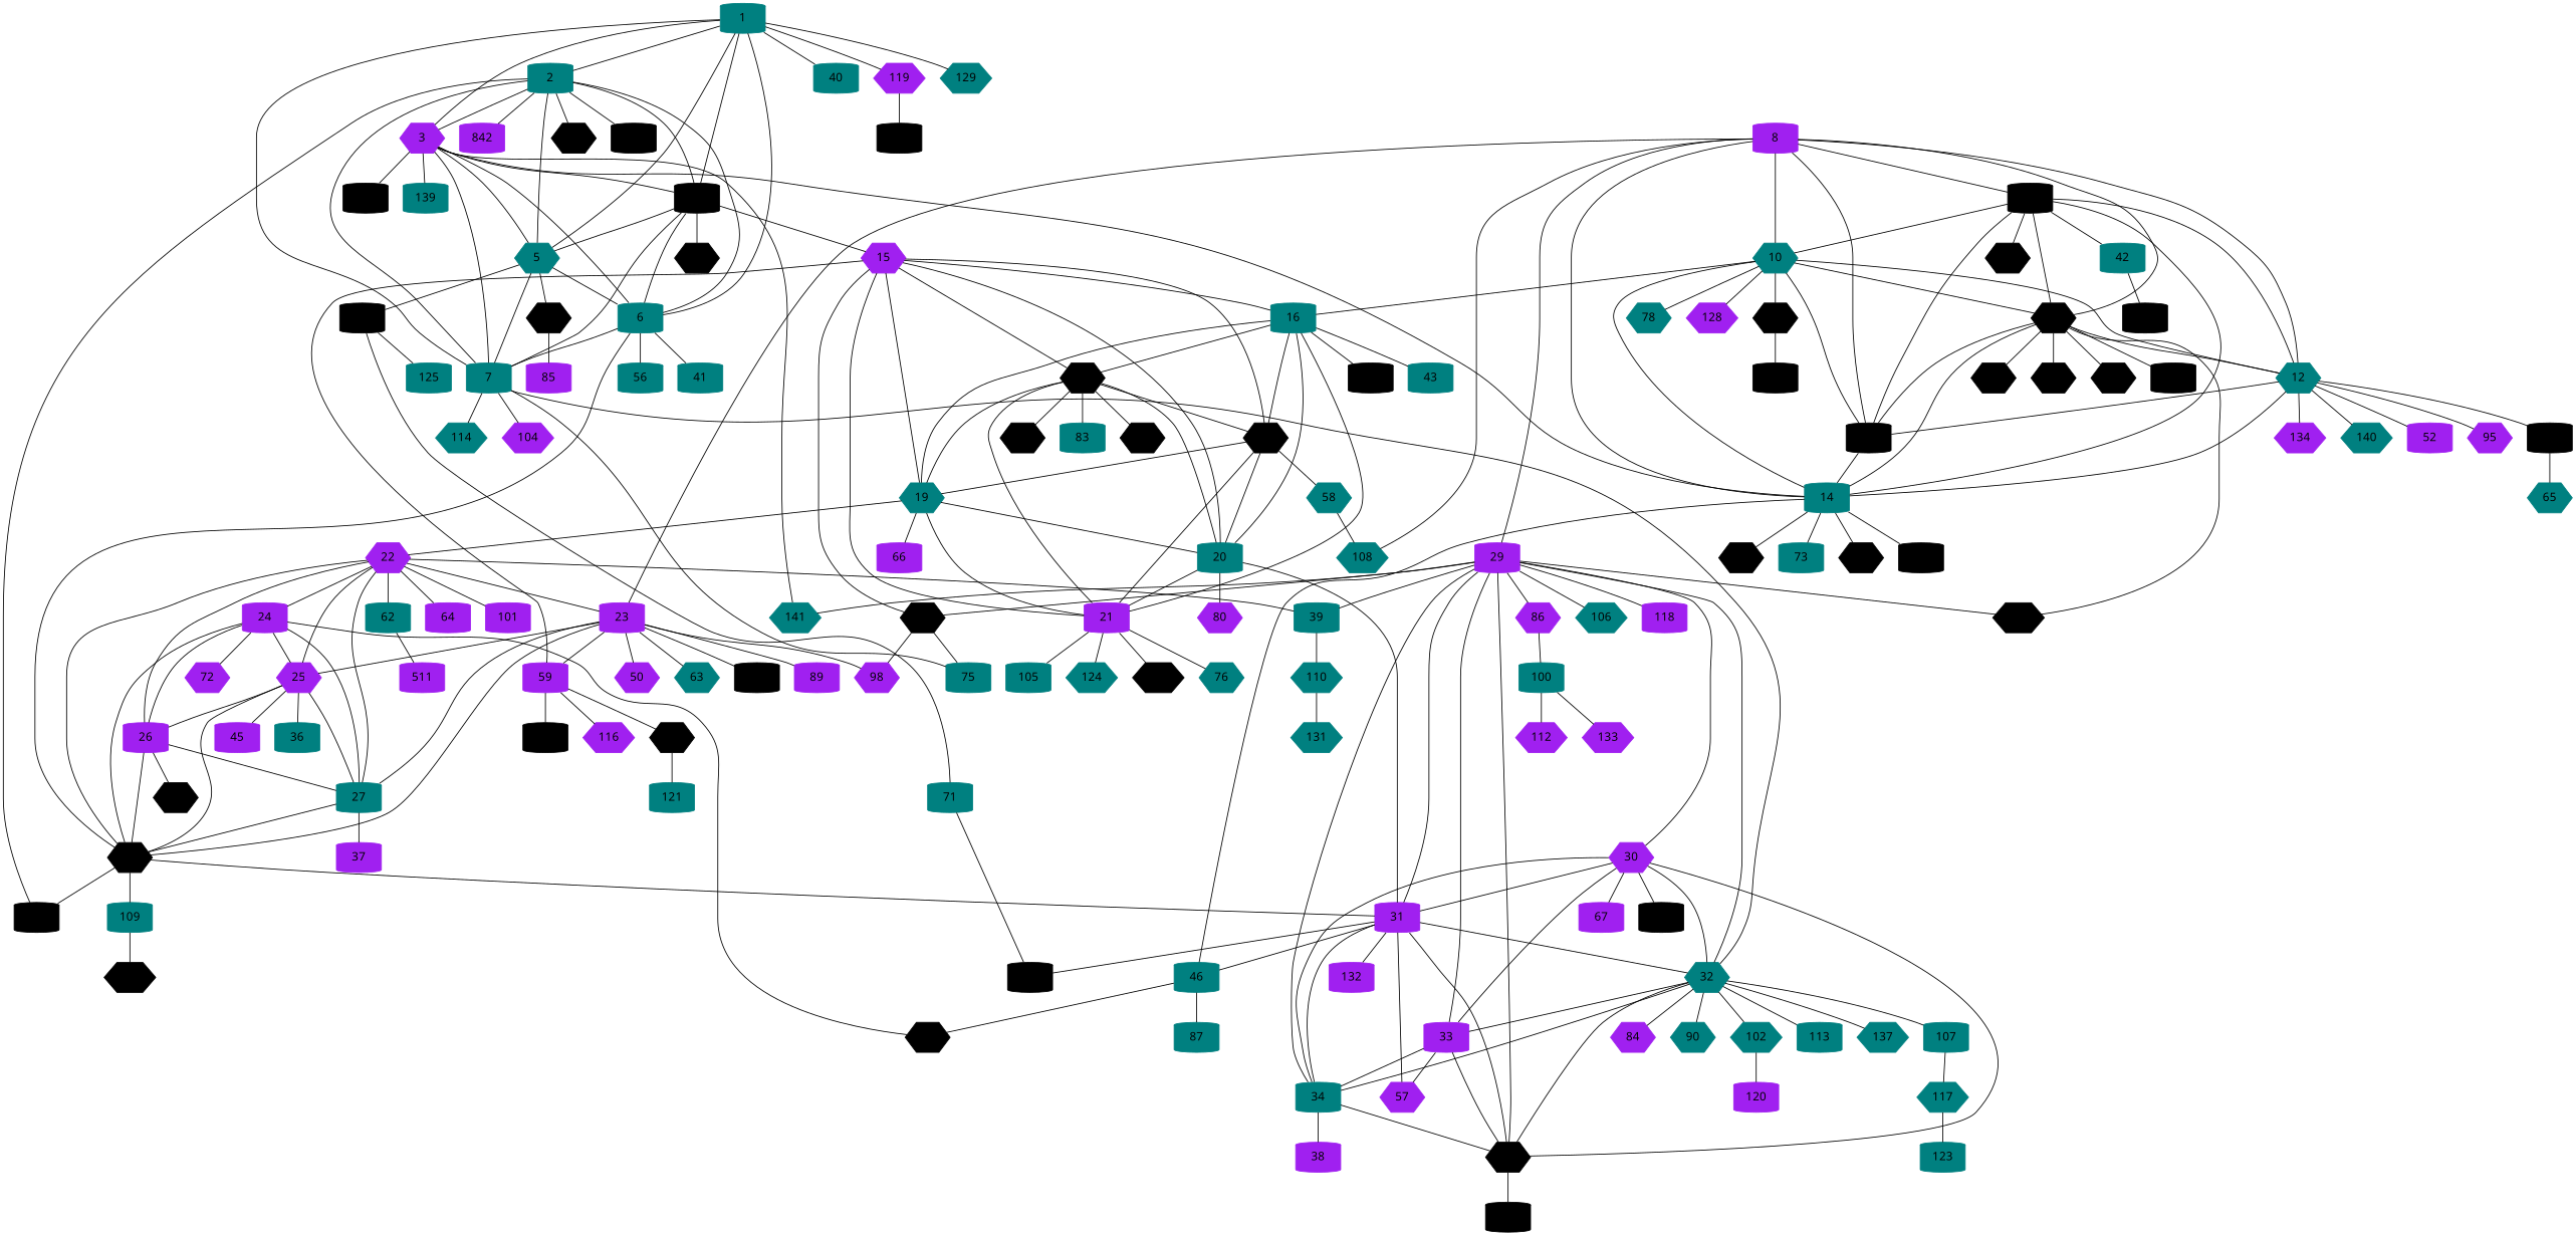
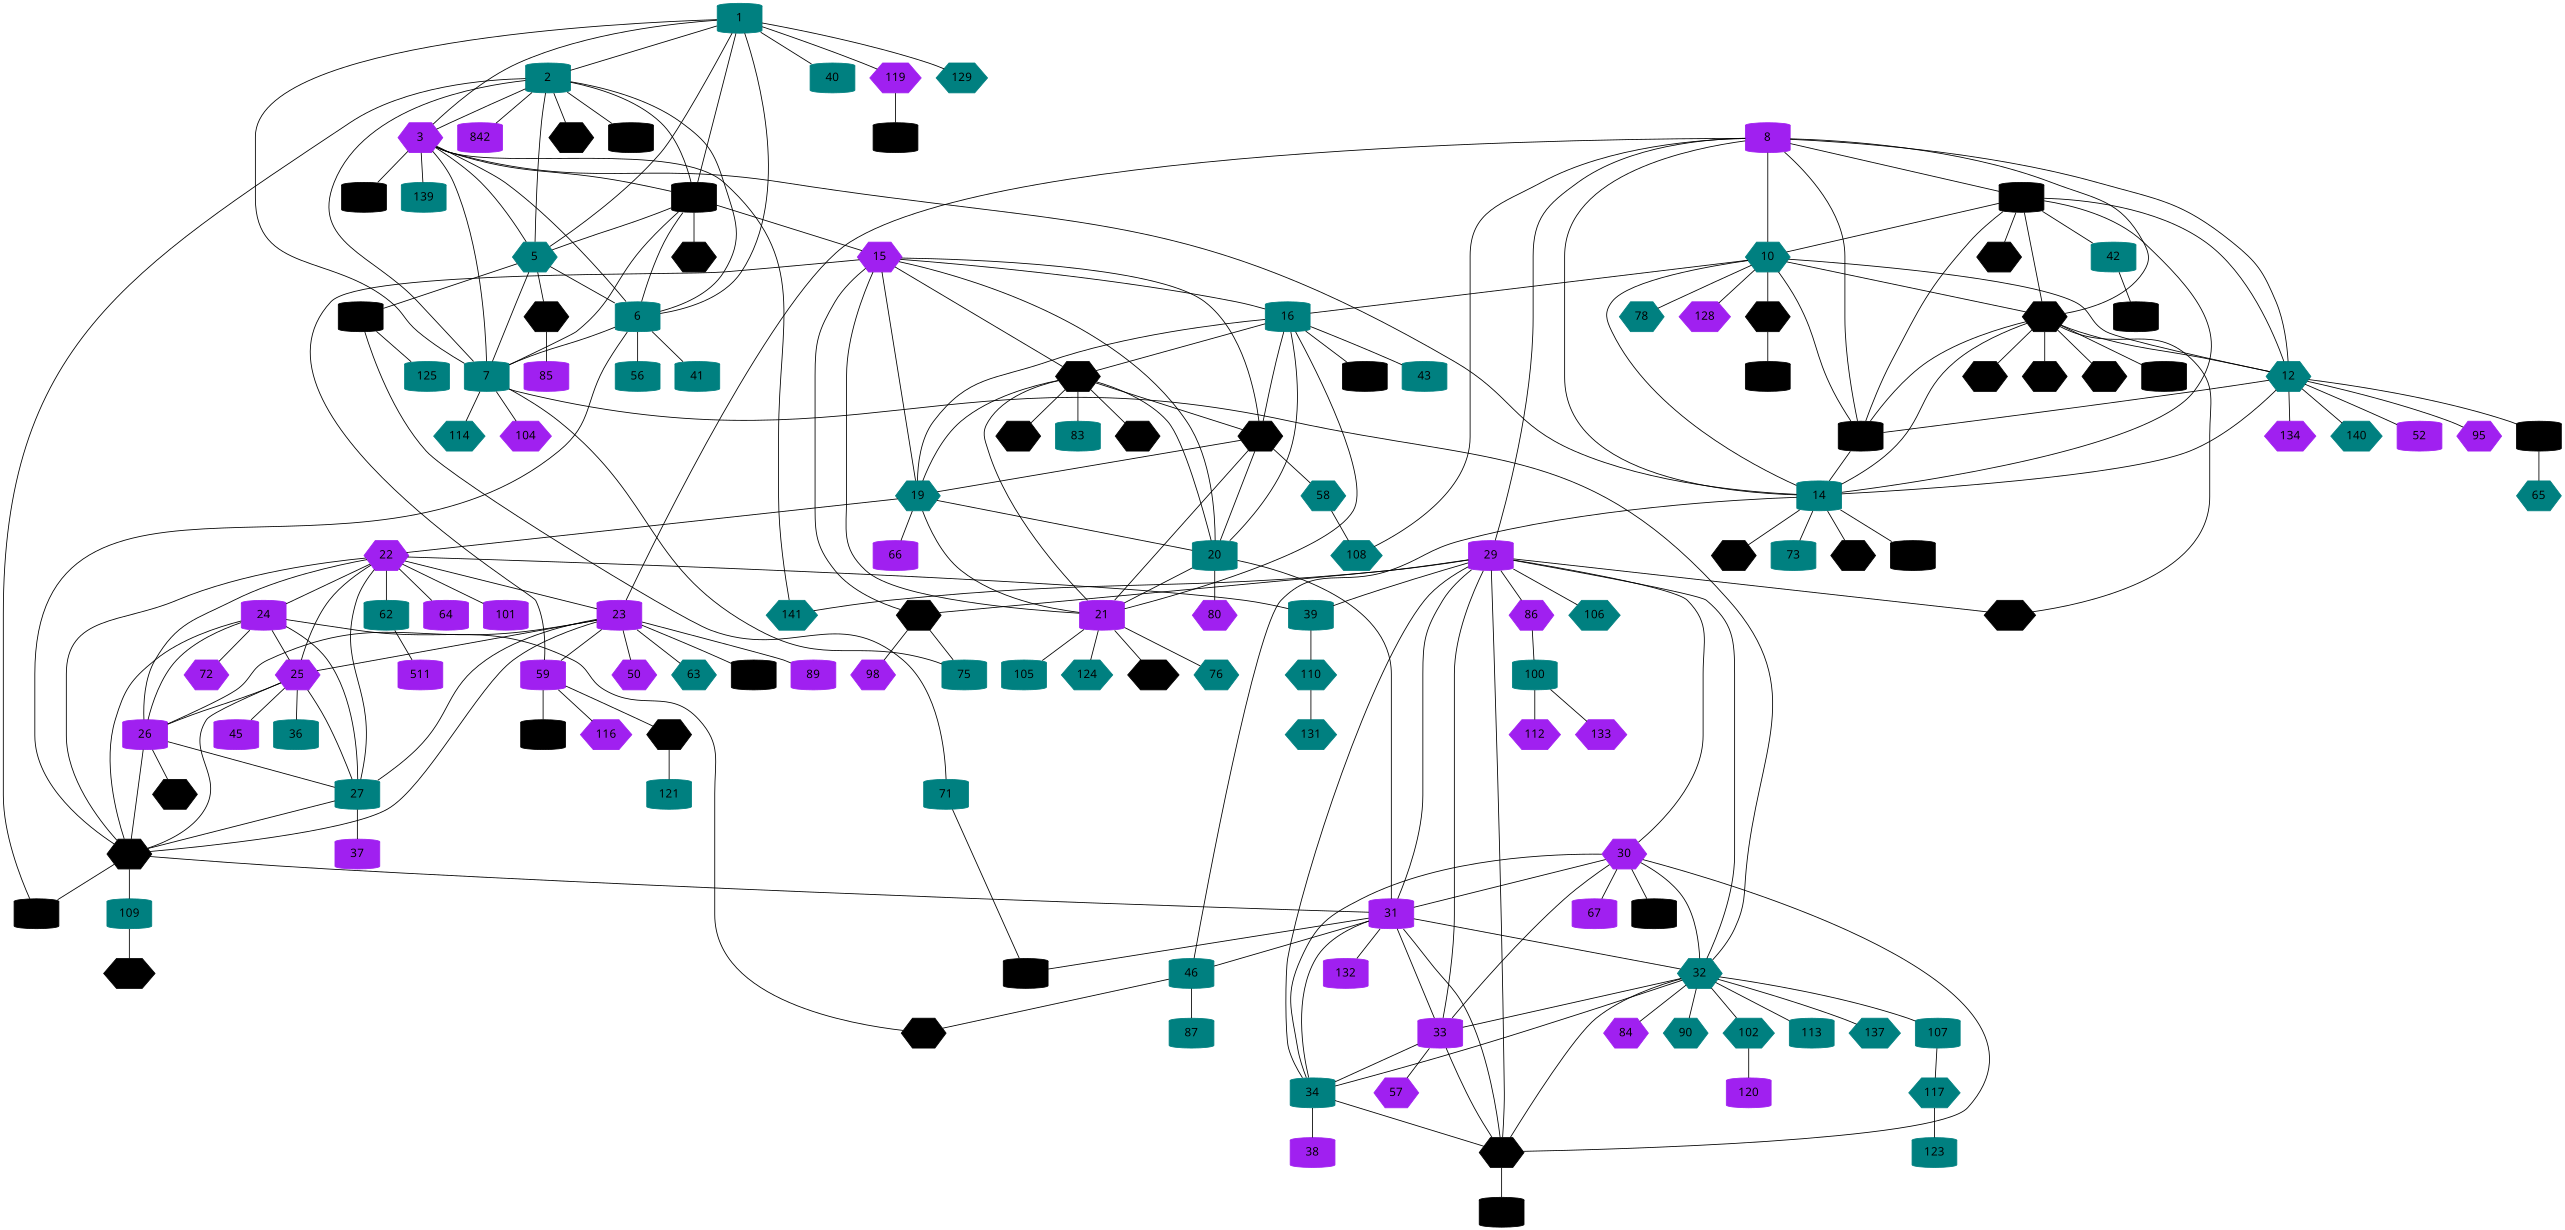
  graph {
    fontname="Noto Sans"
    node [color=teal fontname="Noto Sans" shape=cylinder style=filled]
    edge [fontname="Noto Sans"]
    1
    2
    3 [color=purple shape=hexagon]
    4 [color=black]
    5 [shape=hexagon]
    6
    7
    40
    119 [color=purple shape=hexagon]
    129 [shape=hexagon]
    97 [color=black shape=hexagon]
    103 [color=black]
    127 [color=black]
    n14 [color=purple label=842]
    14
    135 [color=black]
    139
    141 [shape=hexagon]
    15 [color=purple shape=hexagon]
    70 [color=black shape=hexagon]
    47 [color=black shape=hexagon]
    48 [color=black]
    28 [color=black shape=hexagon]
    41
    56
    32 [shape=hexagon]
    75
    104 [color=purple shape=hexagon]
    114 [shape=hexagon]
    122 [color=black]
    46
    49 [color=black shape=hexagon]
    73
    94 [color=black shape=hexagon]
    130 [color=black]
    16
    17 [color=black shape=hexagon]
    18 [color=black shape=hexagon]
    19 [shape=hexagon]
    20
    21 [color=purple]
    51 [color=black shape=hexagon]
    59 [color=purple]
    85 [color=purple]
    71
    125
    31 [color=purple]
    109
    33 [color=purple]
    34
    35 [color=black shape=hexagon]
    84 [color=purple shape=hexagon]
    90 [shape=hexagon]
    102 [shape=hexagon]
    107
    113
    137 [shape=hexagon]
    8 [color=purple]
    9 [color=black]
    10 [shape=hexagon]
    11 [color=black shape=hexagon]
    12 [shape=hexagon]
    13 [color=black]
    23 [color=purple]
    29 [color=purple]
    108 [shape=hexagon]
    42
    68 [color=black shape=hexagon]
    77 [color=black shape=hexagon]
    78 [shape=hexagon]
    128 [color=purple shape=hexagon]
    53 [color=black shape=hexagon]
    54 [color=black shape=hexagon]
    88 [color=black shape=hexagon]
    92 [color=black]
    115 [color=black shape=hexagon]
    52 [color=purple]
    55 [color=black]
    95 [color=purple shape=hexagon]
    134 [color=purple shape=hexagon]
    140 [shape=hexagon]
    25 [color=purple shape=hexagon]
    26 [color=purple]
    27
    50 [color=purple shape=hexagon]
    63 [shape=hexagon]
    81 [color=black]
    89 [color=purple]
    39
    30 [color=purple shape=hexagon]
    86 [color=purple shape=hexagon]
    106 [shape=hexagon]
-   118 [color=purple]
    79 [color=black]
    43
    60 [color=black]
    126 [color=black]
    65 [shape=hexagon]
    99 [color=black shape=hexagon]
    87
    69 [color=black shape=hexagon]
    83
    96 [color=black shape=hexagon]
    58 [shape=hexagon]
    22 [color=purple shape=hexagon]
    66 [color=purple]
    80 [color=purple shape=hexagon]
    76 [shape=hexagon]
    105
    124 [shape=hexagon]
    138 [color=black shape=hexagon]
    98 [color=purple shape=hexagon]
    61 [color=black shape=hexagon]
    74 [color=black]
    116 [color=purple shape=hexagon]
    24 [color=purple]
    62
    64 [color=purple]
    101 [color=purple]
    91 [color=black]
    132 [color=purple]
    72 [color=purple shape=hexagon]
    36
    45 [color=purple]
    44 [color=black shape=hexagon]
    37 [color=purple]
    110 [shape=hexagon]
    n128 [color=purple label=511]
    136 [color=black shape=hexagon]
    67 [color=purple]
    82 [color=black]
    57 [color=purple shape=hexagon]
    38 [color=purple]
    93 [color=black]
    100
    120 [color=purple]
    117 [shape=hexagon]
    131 [shape=hexagon]
    121
    112 [color=purple shape=hexagon]
    133 [color=purple shape=hexagon]
    123
    1 -- 2
    1 -- 3
    1 -- 4
    1 -- 5
    1 -- 6
    1 -- 7
    1 -- 40
    1 -- 119
    1 -- 129
    2 -- 3
    2 -- 4
    2 -- 5
    2 -- 6
    2 -- 7
    2 -- 97
    2 -- 103
    2 -- 127
    2 -- n14
    3 -- 4
    3 -- 5
    3 -- 6
    3 -- 7
    3 -- 14
    3 -- 135
    3 -- 139
    3 -- 141
    4 -- 5
    4 -- 6
    4 -- 7
    4 -- 15
    4 -- 70
    5 -- 6
    5 -- 7
    5 -- 47
    5 -- 48
    6 -- 7
    6 -- 28
    6 -- 41
    6 -- 56
    7 -- 32
    7 -- 75
    7 -- 104
    7 -- 114
    119 -- 122
    14 -- 46
    14 -- 49
    14 -- 73
    14 -- 94
    14 -- 130
    15 -- 16
    15 -- 17
    15 -- 18
    15 -- 19
    15 -- 20
    15 -- 21
    15 -- 51
    15 -- 59
    47 -- 85
    48 -- 71
    48 -- 125
    28 -- 103
    28 -- 31
    28 -- 109
    32 -- 33
    32 -- 34
    32 -- 35
    32 -- 84
    32 -- 90
    32 -- 102
    32 -- 107
    32 -- 113
    32 -- 137
    46 -- 99
    46 -- 87
    16 -- 17
    16 -- 18
    16 -- 19
    16 -- 20
    16 -- 21
    16 -- 43
    16 -- 60
    17 -- 18
    17 -- 19
    17 -- 20
    17 -- 21
    17 -- 69
    17 -- 83
    17 -- 96
    18 -- 19
    18 -- 20
    18 -- 21
    18 -- 58
    19 -- 20
    19 -- 21
    19 -- 22
    19 -- 66
    20 -- 21
    20 -- 31
    20 -- 80
    21 -- 76
    21 -- 105
    21 -- 124
    21 -- 138
    51 -- 75
    51 -- 98
    59 -- 61
    59 -- 74
    59 -- 116
    71 -- 91
    31 -- 32
    31 -- 46
-   31 -- 57
+   31 -- 33
    31 -- 34
    31 -- 35
    31 -- 91
    31 -- 132
    109 -- 136
    33 -- 34
    33 -- 35
    33 -- 57
    34 -- 35
    34 -- 38
    35 -- 93
    102 -- 120
    107 -- 117
    8 -- 14
    8 -- 9
    8 -- 10
    8 -- 11
    8 -- 12
    8 -- 13
    8 -- 23
    8 -- 29
    8 -- 108
    9 -- 14
    9 -- 10
    9 -- 11
    9 -- 12
    9 -- 13
    9 -- 42
    9 -- 68
    10 -- 14
    10 -- 16
    10 -- 11
    10 -- 12
    10 -- 13
    10 -- 77
    10 -- 78
    10 -- 128
    11 -- 14
    11 -- 12
    11 -- 13
    11 -- 53
    11 -- 54
    11 -- 88
    11 -- 92
    11 -- 115
    12 -- 14
    12 -- 13
    12 -- 52
    12 -- 55
    12 -- 95
    12 -- 134
    12 -- 140
    13 -- 14
    23 -- 28
    23 -- 59
    23 -- 25
-   23 -- 98
+   23 -- 26
    23 -- 27
    23 -- 50
    23 -- 63
    23 -- 81
    23 -- 89
    29 -- 141
    29 -- 32
    29 -- 51
    29 -- 31
    29 -- 33
    29 -- 34
    29 -- 35
    29 -- 115
    29 -- 39
    29 -- 30
    29 -- 86
    29 -- 106
-   29 -- 118
    42 -- 79
    77 -- 126
    55 -- 65
    25 -- 28
    25 -- 26
    25 -- 27
    25 -- 36
    25 -- 45
    26 -- 28
    26 -- 27
    26 -- 44
    27 -- 28
    27 -- 37
    39 -- 110
    30 -- 32
    30 -- 31
    30 -- 33
    30 -- 34
    30 -- 35
    30 -- 67
    30 -- 82
    86 -- 100
    58 -- 108
    22 -- 28
    22 -- 23
    22 -- 25
    22 -- 26
    22 -- 27
    22 -- 39
    22 -- 24
    22 -- 62
    22 -- 64
    22 -- 101
    61 -- 121
    24 -- 28
    24 -- 25
    24 -- 26
    24 -- 27
    24 -- 99
    24 -- 72
    62 -- n128
    110 -- 131
    100 -- 112
    100 -- 133
    117 -- 123
  }
